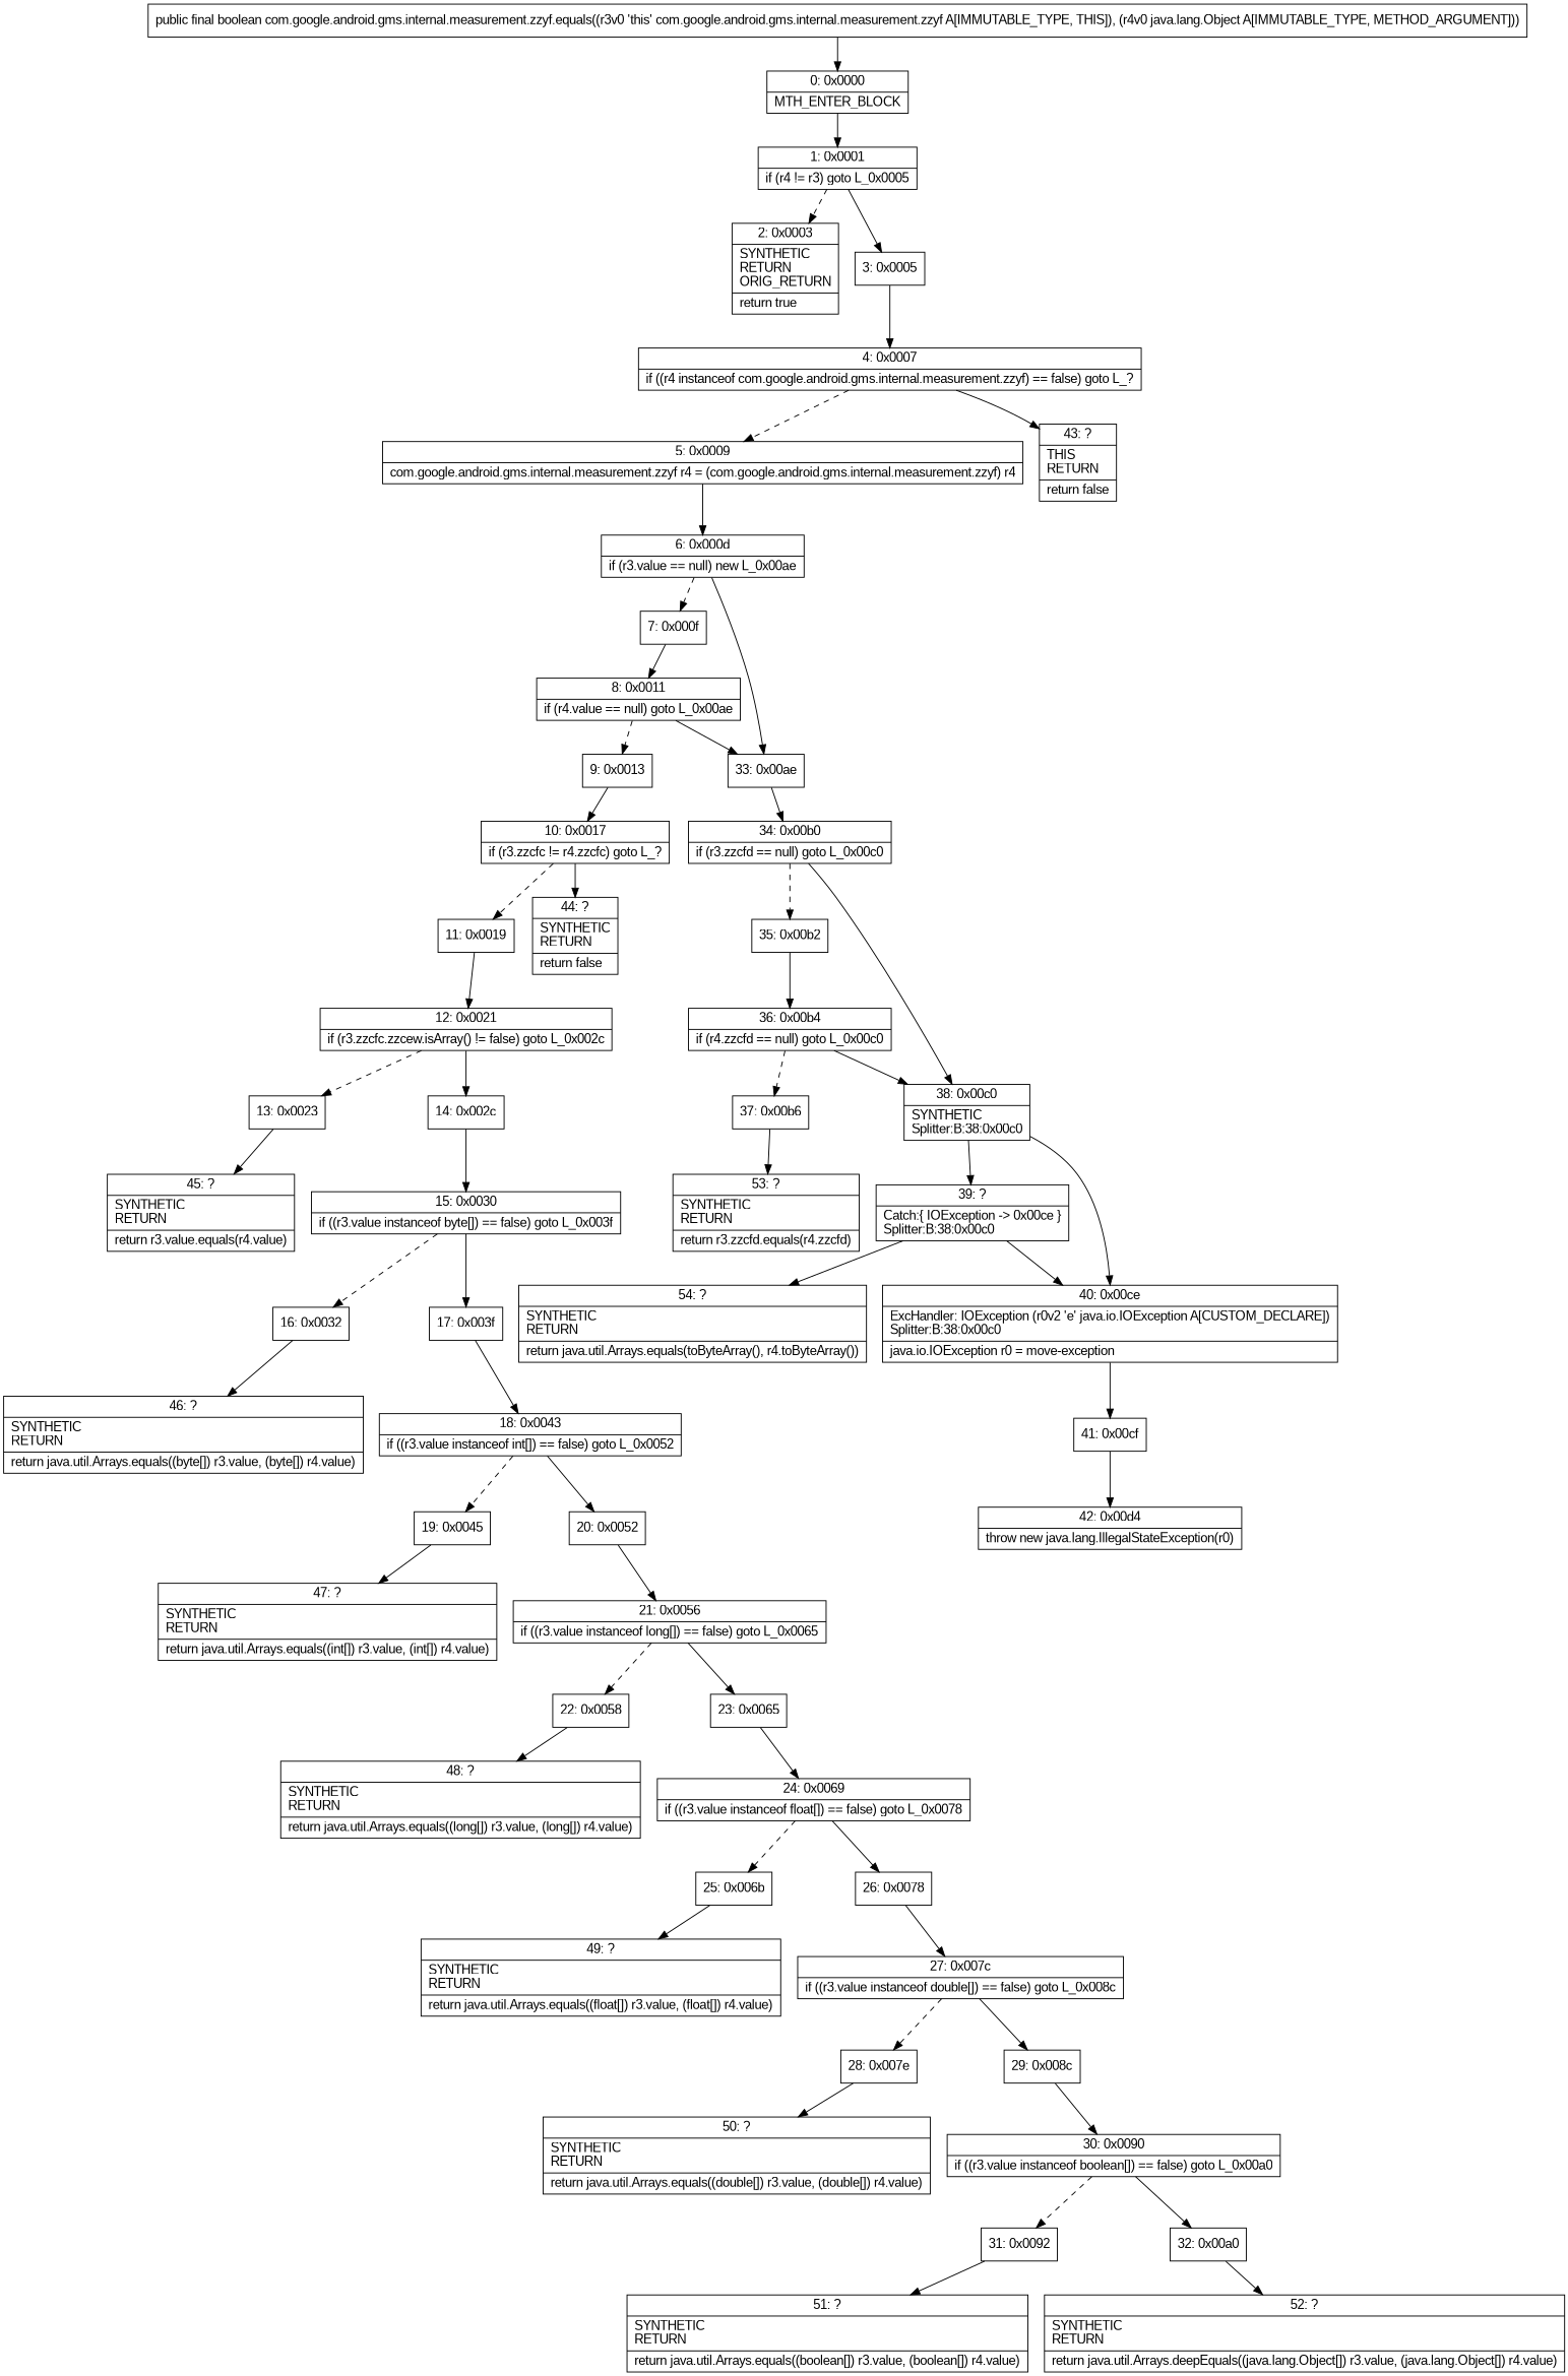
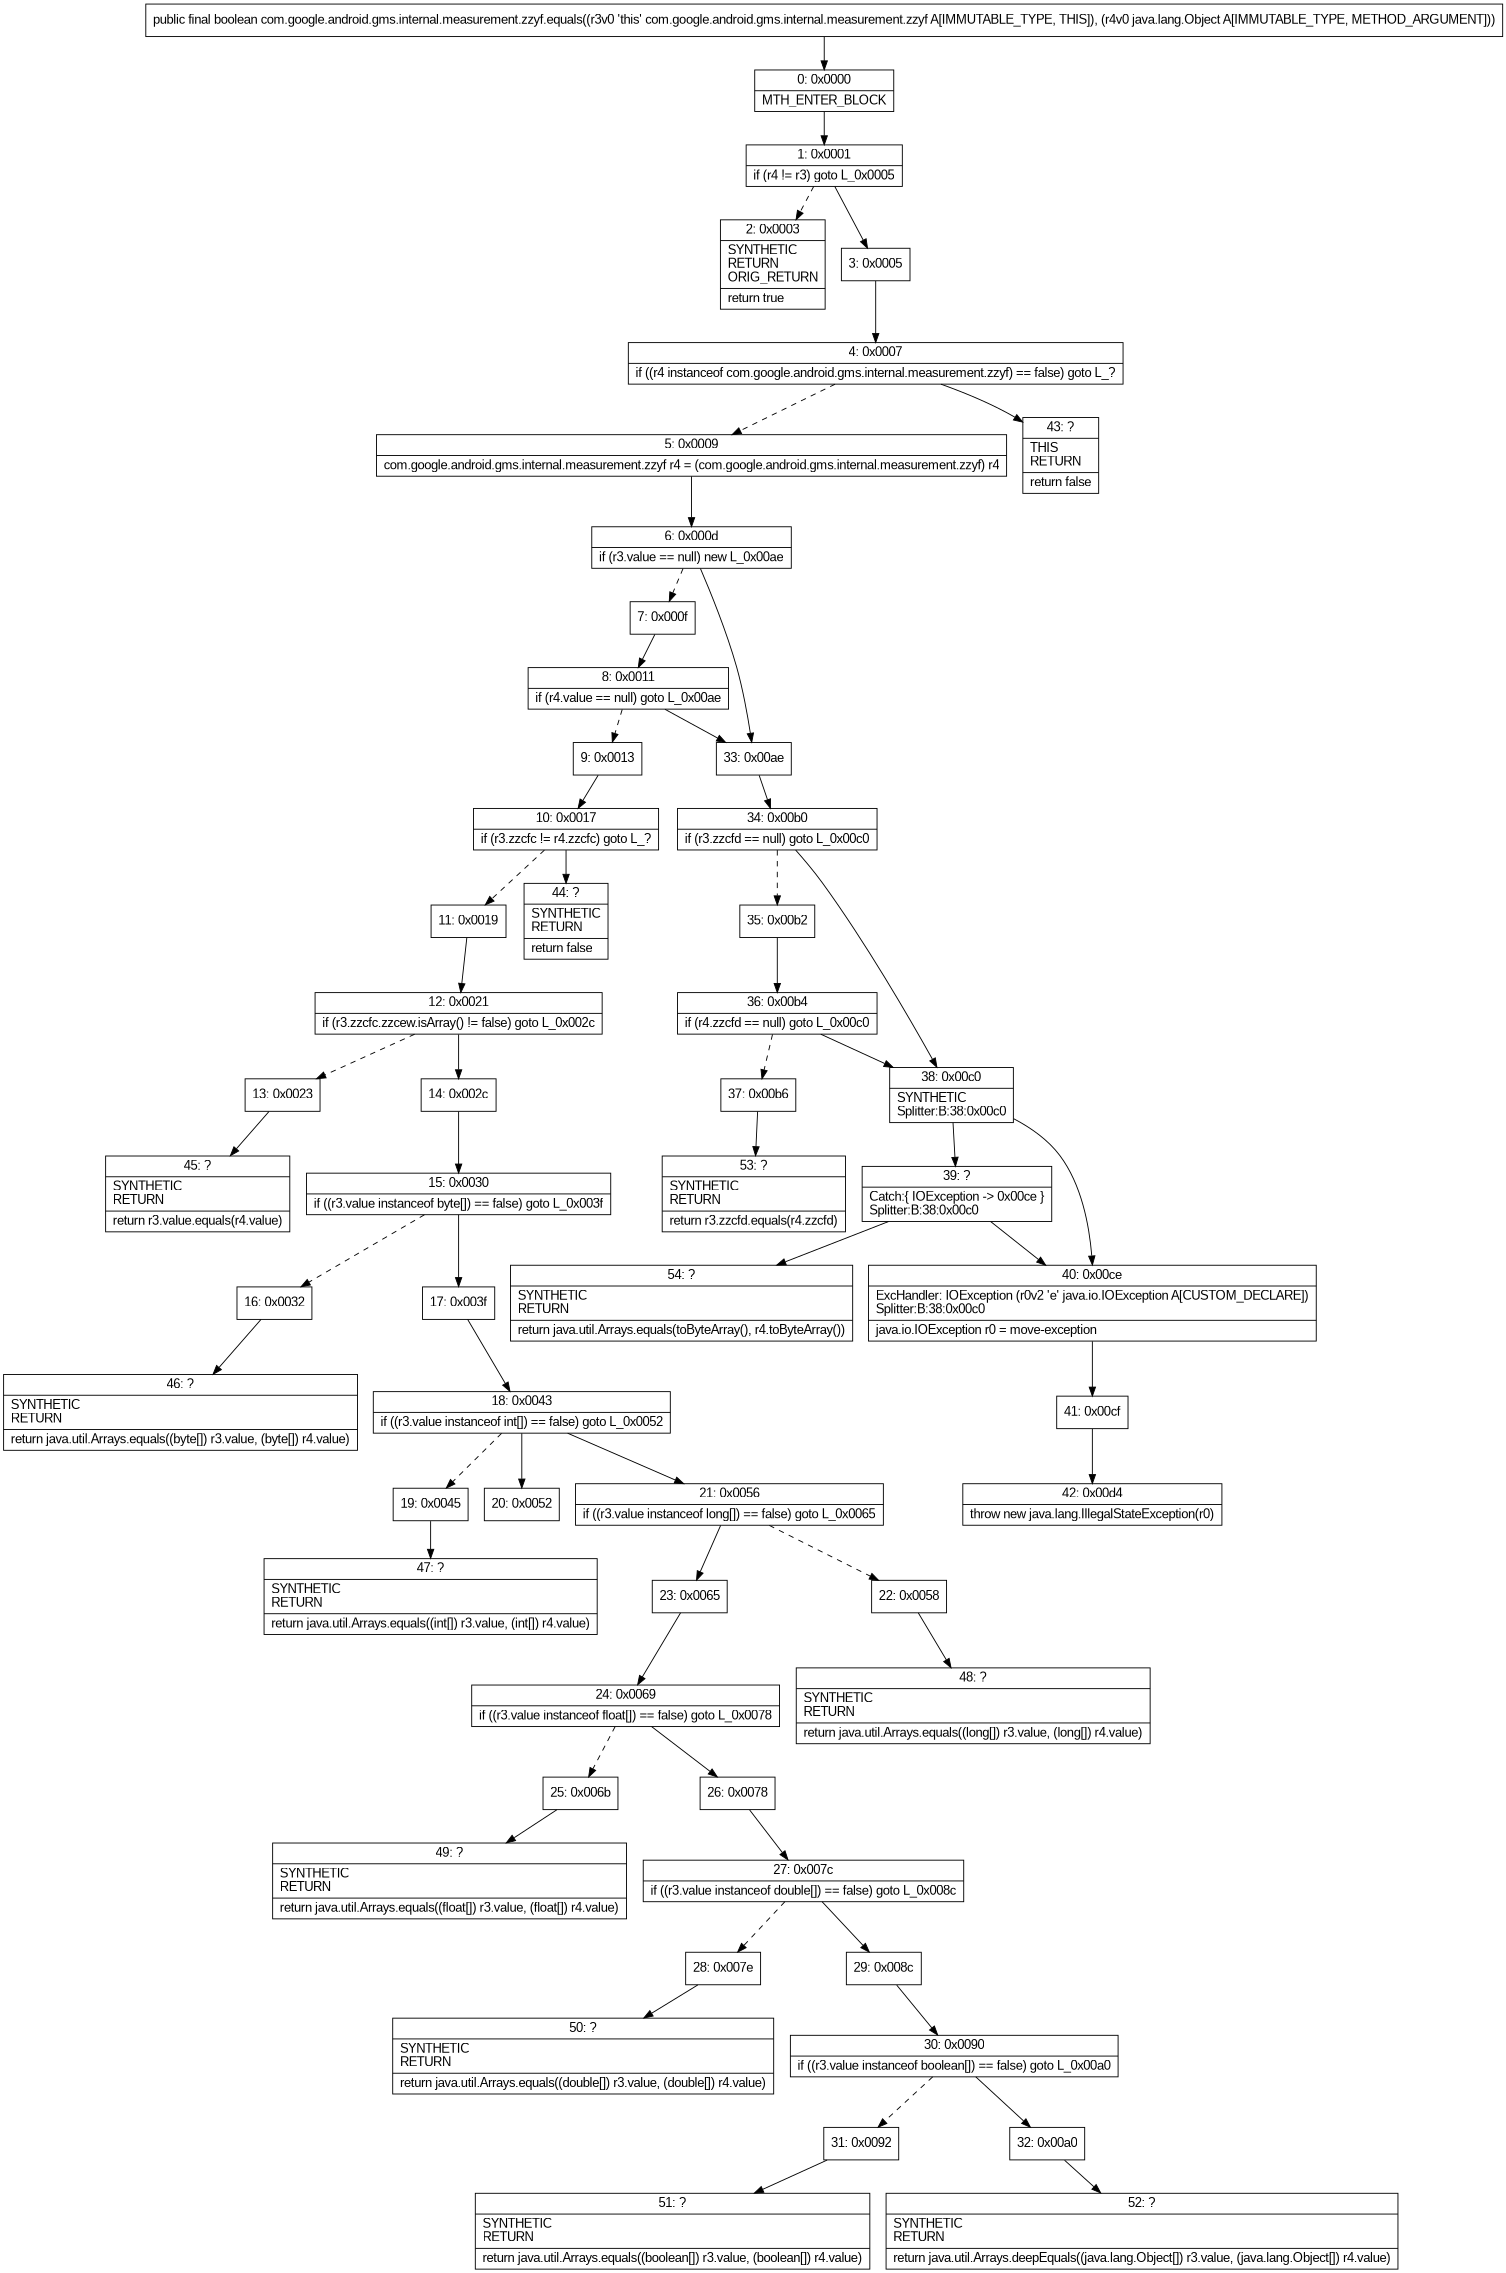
  digraph {
    fontname="Liberation Sans"
    node [fontname="Liberation Sans" shape=record]
    edge [fontname="Liberation Sans"]
    n1 [label="{0\:\ 0x0000|MTH_ENTER_BLOCK\l}"]
    n2 [label="{1\:\ 0x0001|if (r4 != r3) goto L_0x0005\l}"]
    n3 [label="{2\:\ 0x0003|SYNTHETIC\lRETURN\lORIG_RETURN\l|return true\l}"]
    n4 [label="{3\:\ 0x0005}"]
    n5 [label="{4\:\ 0x0007|if ((r4 instanceof com.google.android.gms.internal.measurement.zzyf) == false) goto L_?\l}"]
    n6 [label="{5\:\ 0x0009|com.google.android.gms.internal.measurement.zzyf r4 = (com.google.android.gms.internal.measurement.zzyf) r4\l}"]
    n7 [label="{43\:\ ?|THIS\lRETURN\l|return false\l}"]
    n8 [label="{6\:\ 0x000d|if (r3.value == null) new L_0x00ae\l}"]
    n9 [label="{7\:\ 0x000f}"]
    n10 [label="{33\:\ 0x00ae}"]
    n11 [label="{8\:\ 0x0011|if (r4.value == null) goto L_0x00ae\l}"]
    n12 [label="{34\:\ 0x00b0|if (r3.zzcfd == null) goto L_0x00c0\l}"]
    n13 [label="{9\:\ 0x0013}"]
    n14 [label="{10\:\ 0x0017|if (r3.zzcfc != r4.zzcfc) goto L_?\l}"]
    n15 [label="{11\:\ 0x0019}"]
    n16 [label="{44\:\ ?|SYNTHETIC\lRETURN\l|return false\l}"]
    n17 [label="{12\:\ 0x0021|if (r3.zzcfc.zzcew.isArray() != false) goto L_0x002c\l}"]
    n18 [label="{13\:\ 0x0023}"]
    n19 [label="{14\:\ 0x002c}"]
    n20 [label="{45\:\ ?|SYNTHETIC\lRETURN\l|return r3.value.equals(r4.value)\l}"]
    n21 [label="{15\:\ 0x0030|if ((r3.value instanceof byte[]) == false) goto L_0x003f\l}"]
    n22 [label="{16\:\ 0x0032}"]
    n23 [label="{17\:\ 0x003f}"]
    n24 [label="{46\:\ ?|SYNTHETIC\lRETURN\l|return java.util.Arrays.equals((byte[]) r3.value, (byte[]) r4.value)\l}"]
    n25 [label="{18\:\ 0x0043|if ((r3.value instanceof int[]) == false) goto L_0x0052\l}"]
    n26 [label="{19\:\ 0x0045}"]
    n27 [label="{20\:\ 0x0052}"]
    n28 [label="{47\:\ ?|SYNTHETIC\lRETURN\l|return java.util.Arrays.equals((int[]) r3.value, (int[]) r4.value)\l}"]
    n29 [label="{21\:\ 0x0056|if ((r3.value instanceof long[]) == false) goto L_0x0065\l}"]
    n30 [label="{22\:\ 0x0058}"]
    n31 [label="{23\:\ 0x0065}"]
    n32 [label="{48\:\ ?|SYNTHETIC\lRETURN\l|return java.util.Arrays.equals((long[]) r3.value, (long[]) r4.value)\l}"]
    n33 [label="{24\:\ 0x0069|if ((r3.value instanceof float[]) == false) goto L_0x0078\l}"]
    n34 [label="{25\:\ 0x006b}"]
    n35 [label="{26\:\ 0x0078}"]
    n36 [label="{49\:\ ?|SYNTHETIC\lRETURN\l|return java.util.Arrays.equals((float[]) r3.value, (float[]) r4.value)\l}"]
    n37 [label="{27\:\ 0x007c|if ((r3.value instanceof double[]) == false) goto L_0x008c\l}"]
    n38 [label="{28\:\ 0x007e}"]
    n39 [label="{29\:\ 0x008c}"]
    n40 [label="{50\:\ ?|SYNTHETIC\lRETURN\l|return java.util.Arrays.equals((double[]) r3.value, (double[]) r4.value)\l}"]
    n41 [label="{30\:\ 0x0090|if ((r3.value instanceof boolean[]) == false) goto L_0x00a0\l}"]
    n42 [label="{31\:\ 0x0092}"]
    n43 [label="{32\:\ 0x00a0}"]
    n44 [label="{51\:\ ?|SYNTHETIC\lRETURN\l|return java.util.Arrays.equals((boolean[]) r3.value, (boolean[]) r4.value)\l}"]
    n45 [label="{52\:\ ?|SYNTHETIC\lRETURN\l|return java.util.Arrays.deepEquals((java.lang.Object[]) r3.value, (java.lang.Object[]) r4.value)\l}"]
    n46 [label="{35\:\ 0x00b2}"]
    n47 [label="{38\:\ 0x00c0|SYNTHETIC\lSplitter:B:38:0x00c0\l}"]
    n48 [label="{36\:\ 0x00b4|if (r4.zzcfd == null) goto L_0x00c0\l}"]
    n49 [label="{39\:\ ?|Catch:\{ IOException \-\> 0x00ce \}\lSplitter:B:38:0x00c0\l}"]
    n50 [label="{40\:\ 0x00ce|ExcHandler: IOException (r0v2 'e' java.io.IOException A[CUSTOM_DECLARE])\lSplitter:B:38:0x00c0\l|java.io.IOException r0 = move\-exception\l}"]
    n51 [label="{37\:\ 0x00b6}"]
    n52 [label="{53\:\ ?|SYNTHETIC\lRETURN\l|return r3.zzcfd.equals(r4.zzcfd)\l}"]
    n53 [label="{54\:\ ?|SYNTHETIC\lRETURN\l|return java.util.Arrays.equals(toByteArray(), r4.toByteArray())\l}"]
    n54 [label="{41\:\ 0x00cf}"]
    n55 [label="{42\:\ 0x00d4|throw new java.lang.IllegalStateException(r0)\l}"]
    n56 [label="{public final boolean com.google.android.gms.internal.measurement.zzyf.equals((r3v0 'this' com.google.android.gms.internal.measurement.zzyf A[IMMUTABLE_TYPE, THIS]), (r4v0 java.lang.Object A[IMMUTABLE_TYPE, METHOD_ARGUMENT])) }"]
    n1 -> n2
    n2 -> n3 [style=dashed]
    n2 -> n4
    n4 -> n5
    n5 -> n6 [style=dashed]
    n5 -> n7
    n6 -> n8
    n8 -> n9 [style=dashed]
    n8 -> n10
    n9 -> n11
    n10 -> n12
    n11 -> n10
    n11 -> n13 [style=dashed]
    n12 -> n46 [style=dashed]
    n12 -> n47
    n13 -> n14
    n14 -> n15 [style=dashed]
    n14 -> n16
    n15 -> n17
    n17 -> n18 [style=dashed]
    n17 -> n19
    n18 -> n20
    n19 -> n21
    n21 -> n22 [style=dashed]
    n21 -> n23
    n22 -> n24
    n23 -> n25
    n25 -> n26 [style=dashed]
    n25 -> n27
    n26 -> n28
-   n27 -> n29
+   n25 -> n29
    n29 -> n30 [style=dashed]
    n29 -> n31
    n30 -> n32
    n31 -> n33
    n33 -> n34 [style=dashed]
    n33 -> n35
    n34 -> n36
    n35 -> n37
    n37 -> n38 [style=dashed]
    n37 -> n39
    n38 -> n40
    n39 -> n41
    n41 -> n42 [style=dashed]
    n41 -> n43
    n42 -> n44
    n43 -> n45
    n46 -> n48
    n47 -> n49
    n47 -> n50
    n48 -> n47
    n48 -> n51 [style=dashed]
    n49 -> n50
    n49 -> n53
    n50 -> n54
    n51 -> n52
    n54 -> n55
    n56 -> n1
  }
